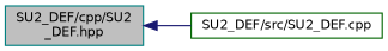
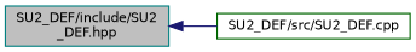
  digraph {
    rankdir=LR
    node [fontname=Helvetica fontsize=10 shape=record style=filled]
-   n1 [color=teal fillcolor=grey75 fontcolor=black height=0.2 label="SU2_DEF/cpp/SU2\l_DEF.hpp" width=0.4]
+   n1 [color=teal fillcolor=grey75 fontcolor=black height=0.2 label="SU2_DEF/include/SU2\l_DEF.hpp" width=0.4]
    n2 [color=darkgreen fillcolor=white height=0.2 label="SU2_DEF/src/SU2_DEF.cpp" width=0.4]
    n1 -> n2 [color=midnightblue dir=back fontname=Helvetica fontsize=10 labelfontname=Helvetica labelfontsize=10 style=solid]
  }
